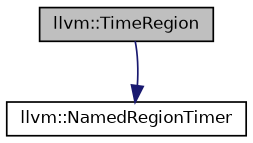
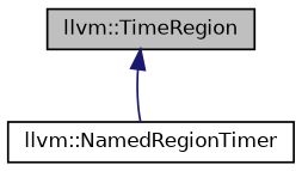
  digraph {
    node [color=black fontname=Helvetica fontsize=10 shape=record]
    n1 [fillcolor=grey75 fontcolor=black height=0.2 label="llvm::TimeRegion" style=filled width=0.4]
    n2 [height=0.2 label="llvm::NamedRegionTimer" width=0.4]
-   n2 -> n1 [color=midnightblue dir=back fontname=Helvetica fontsize=10 labelfontname=Helvetica labelfontsize=10 style=solid]
+   n1 -> n2 [color=midnightblue dir=back fontname=Helvetica fontsize=10 labelfontname=Helvetica labelfontsize=10 style=solid]
  }
